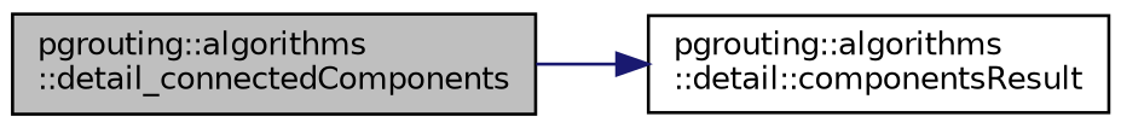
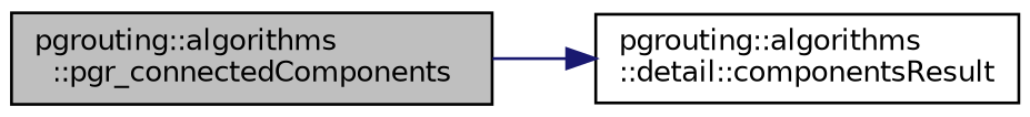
  digraph {
    rankdir=LR
    node [color=black fontname=Helvetica fontsize=10 shape=record style=filled]
-   n1 [fillcolor=grey75 fontcolor=black height=0.2 label="pgrouting::algorithms\l::detail_connectedComponents" width=0.4]
+   n1 [fillcolor=grey75 fontcolor=black height=0.2 label="pgrouting::algorithms\l::pgr_connectedComponents" width=0.4]
    n2 [fillcolor=white height=0.2 label="pgrouting::algorithms\l::detail::componentsResult" width=0.4]
    n1 -> n2 [color=midnightblue fontname=Helvetica fontsize=10 labelfontname=Helvetica labelfontsize=10 style=solid]
  }
